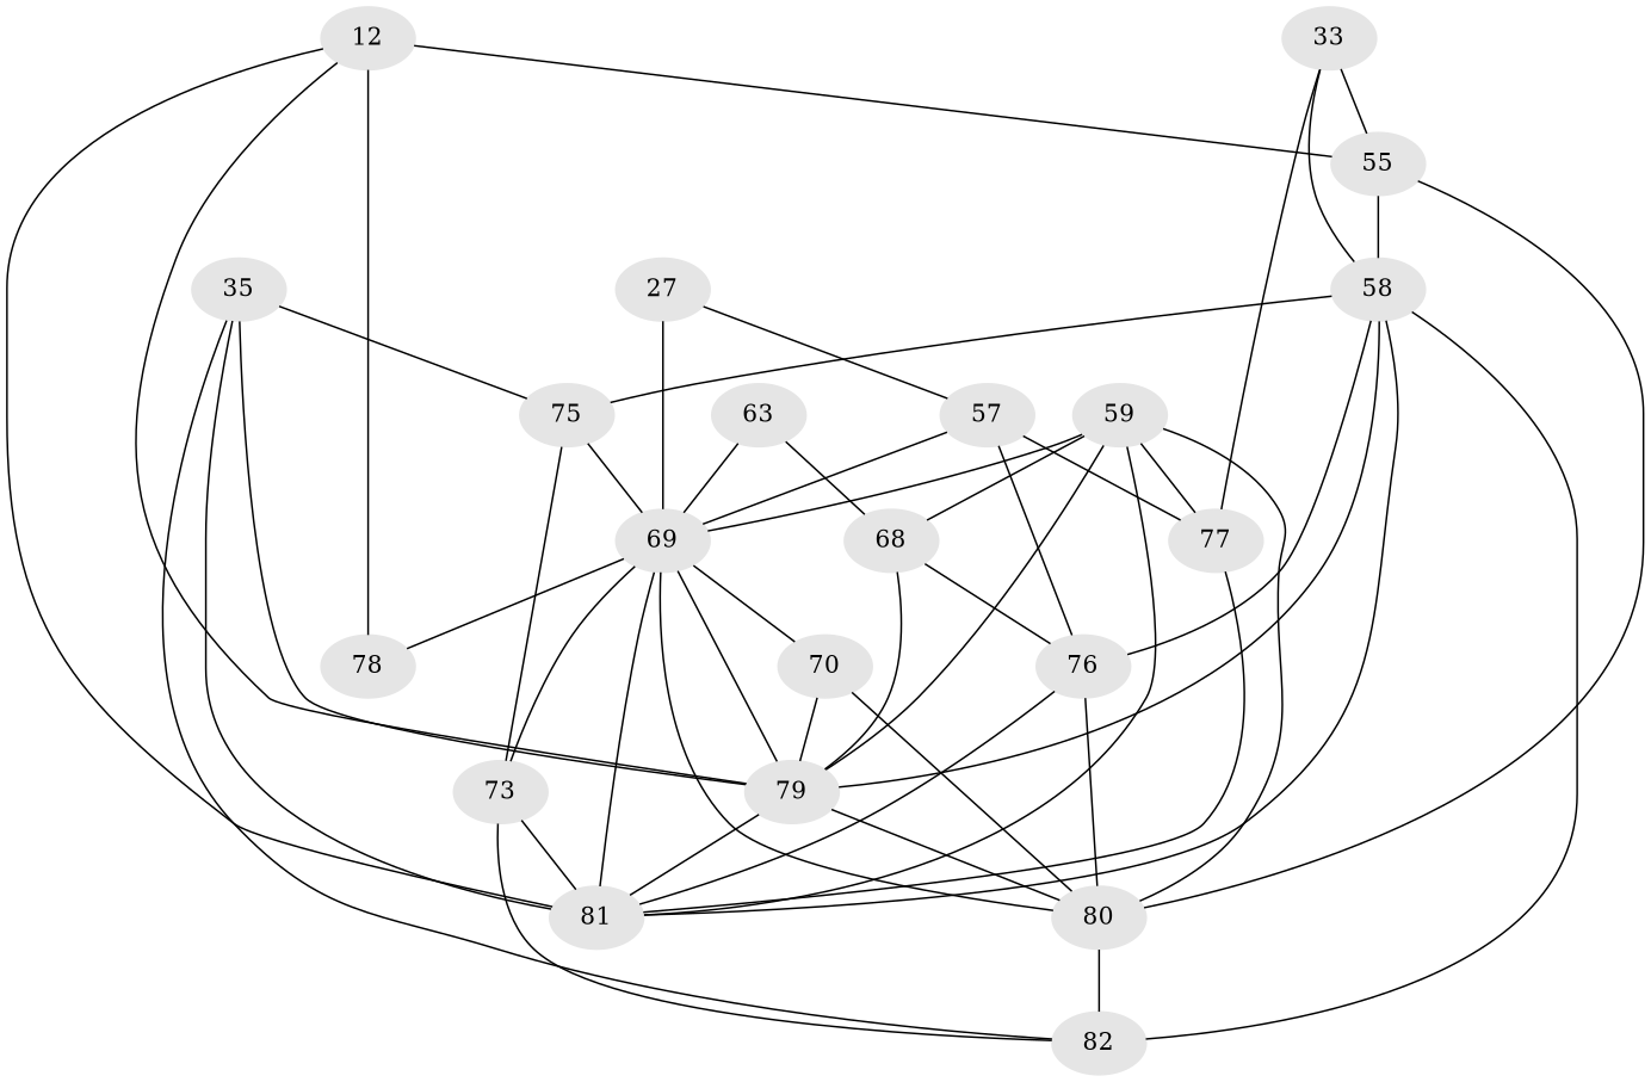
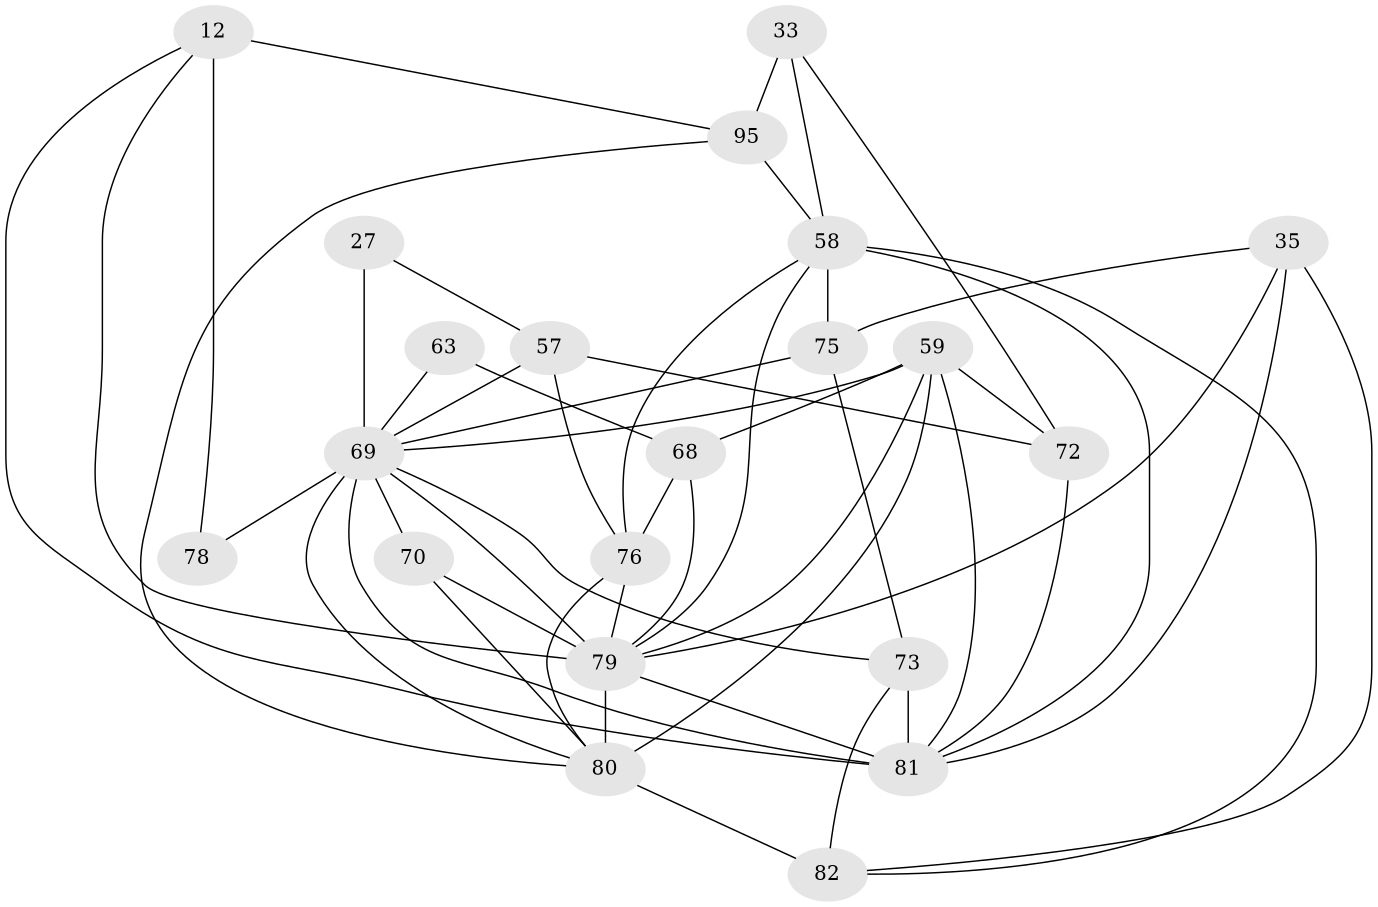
  graph {
    node [color=gray90 style=filled]
-   77 [super="+23+30+40"]
+   77 [super="+23+30+40" label=72]
    81 [super="+71+72"]
    79 [super="+75"]
    80 [super="+13+18+44+51"]
    82 [super="+50+62"]
    12 [super="+5"]
-   55 [super="+32"]
+   55 [super="+32" label=95]
    78
    58 [super="+17+47"]
    27 [super="+20"]
    57 [super="+1"]
    69 [super="+56+60+66"]
    76 [super="+74"]
    73 [super="+54+67"]
    70
    63
    68 [super="+64"]
    33 [super="+26"]
    n19 [label=75 super="+9"]
    35
    59 [super="+15+48+41"]
    77 -- 81 [weight=2]
    79 -- 81
    79 -- 80
    80 -- 82 [weight=3]
    12 -- 81
    12 -- 79
    12 -- 55 [weight=2]
    12 -- 78 [weight=2]
    55 -- 80
    55 -- 58
    58 -- 81 [weight=2]
    58 -- 79
    58 -- 82 [weight=2]
    58 -- 76
    58 -- n19 [weight=2]
    27 -- 57
    27 -- 69 [weight=5]
    57 -- 77 [weight=2]
    57 -- 69
    57 -- 76 [weight=2]
    69 -- 81 [weight=5]
    69 -- 79 [weight=3]
    69 -- 80 [weight=3]
    69 -- 78 [weight=2]
    69 -- 73
    69 -- 70
-   76 -- 81
+   76 -- 79
    76 -- 80
    73 -- 81 [weight=4]
    73 -- 82
    70 -- 79 [weight=2]
    70 -- 80
    63 -- 69 [weight=2]
    63 -- 68
    68 -- 79
    68 -- 76
    33 -- 77 [weight=2]
    33 -- 55 [weight=3]
    33 -- 58
    n19 -- 69 [weight=3]
    n19 -- 73 [weight=2]
    35 -- 81
    35 -- 79
    35 -- 82
    35 -- n19
    59 -- 77 [weight=2]
    59 -- 81 [weight=2]
    59 -- 79
    59 -- 80 [weight=3]
    59 -- 69
    59 -- 68 [weight=3]
  }
